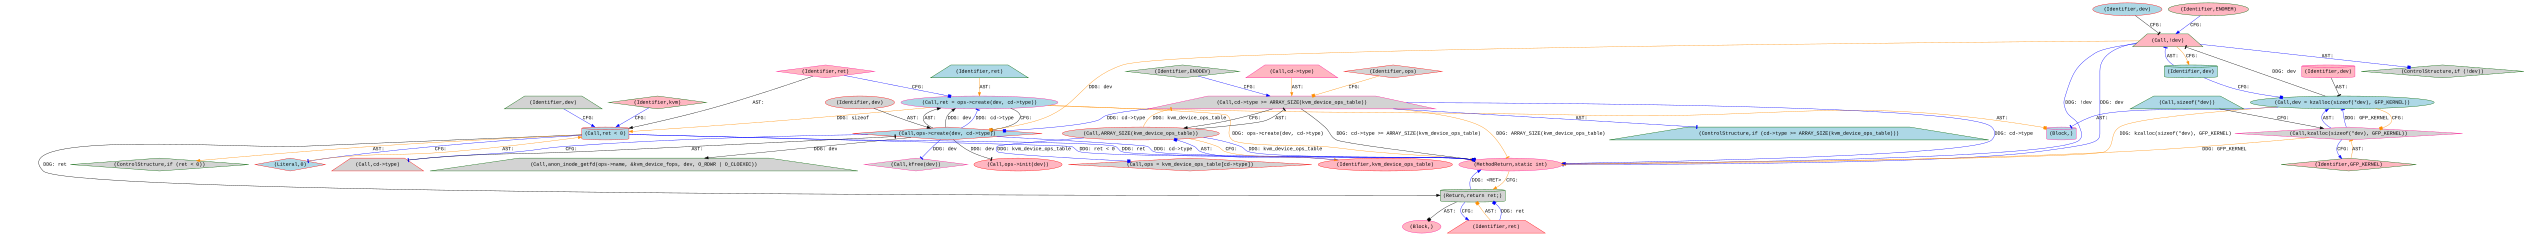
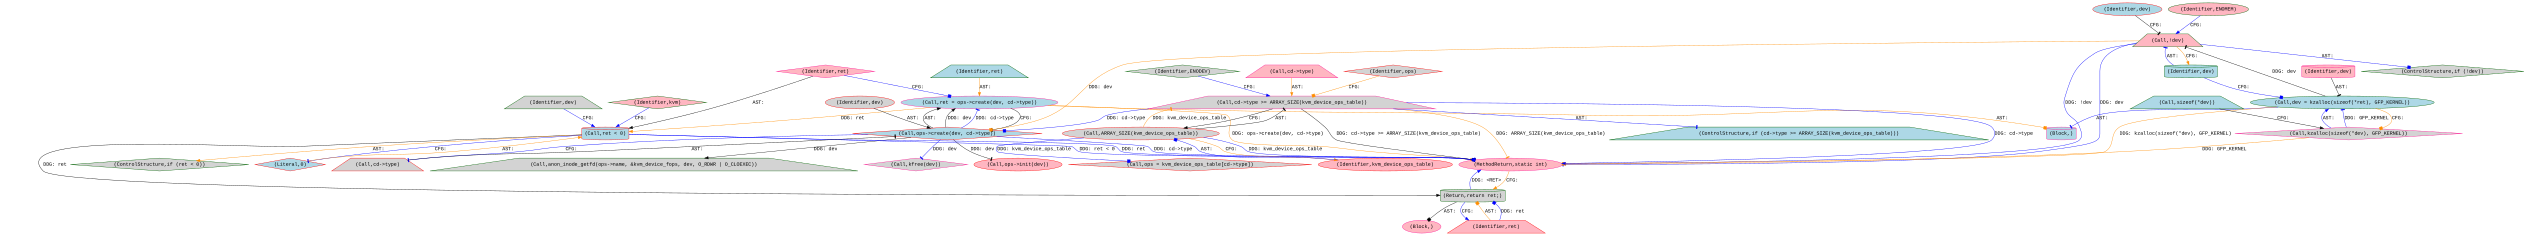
  digraph {
    fontname="Liberation Mono"
    node [color=darkgreen fillcolor=lightgrey fontname="Liberation Mono" shape=diamond style=filled]
    edge [arrowhead=normal color=blue fontname="Liberation Mono"]
    n1 [color=deeppink fillcolor=lightblue label="(Call,ret = ops->create(dev, cd->type))" shape=ellipse]
    n2 [color=red fillcolor=lightblue label="(Call,ops->create(dev, cd->type))"]
    n3 [color=red fillcolor=lightblue label="(Call,ret < 0)" shape=cylinder]
    n4 [color=deeppink fillcolor=lightblue label="(Block,)" shape=cylinder]
    n5 [color=deeppink fillcolor=lightpink label="(MethodReturn,static int)" shape=ellipse]
    n6 [label="(Call,anon_inode_getfd(ops->name, &kvm_device_fops, dev, O_RDWR | O_CLOEXEC))" shape=trapezium]
    n7 [color=red label="(Call,cd->type)" shape=trapezium]
    n8 [color=deeppink label="(Call,kfree(dev))"]
    n9 [color=red fillcolor=lightpink label="(Call,ops->init(dev))" shape=ellipse]
    n10 [label="(Return,return ret;)" shape=cylinder]
    n11 [label="(ControlStructure,if (ret < 0))"]
    n12 [color=red fillcolor=lightblue label="(Literal,0)"]
    n13 [fillcolor=lightpink label="(Call,!dev)" shape=trapezium]
    n14 [fillcolor=lightblue label="(Identifier,dev)" shape=cylinder]
    n15 [label="(ControlStructure,if (!dev))"]
-   n16 [fillcolor=lightblue label="(Call,dev = kzalloc(sizeof(*dev), GFP_KERNEL))" shape=ellipse]
+   n16 [fillcolor=lightblue label="(Call,dev = kzalloc(sizeof(*ret), GFP_KERNEL))" shape=ellipse]
    n17 [color=deeppink label="(Call,kzalloc(sizeof(*dev), GFP_KERNEL))"]
-   n18 [fillcolor=lightpink label="(Identifier,GFP_KERNEL)"]
    n19 [color=deeppink label="(Call,cd->type >= ARRAY_SIZE(kvm_device_ops_table))" shape=trapezium]
    n20 [color=red label="(Call,ARRAY_SIZE(kvm_device_ops_table))" shape=ellipse]
    n21 [fillcolor=lightblue label="(ControlStructure,if (cd->type >= ARRAY_SIZE(kvm_device_ops_table)))" shape=trapezium]
    n22 [color=red fillcolor=lightpink label="(Identifier,kvm_device_ops_table)" shape=ellipse]
    n23 [color=red label="(Call,ops = kvm_device_ops_table[cd->type])"]
    n24 [color=deeppink fillcolor=lightpink label="(Block,)" shape=ellipse]
    n25 [color=red fillcolor=lightpink label="(Identifier,ret)" shape=trapezium]
    n26 [color=deeppink fillcolor=lightpink label="(Identifier,ret)"]
    n27 [color=red fillcolor=lightblue label="(Identifier,dev)" shape=ellipse]
    n28 [fillcolor=lightpink label="(Identifier,kvm)"]
    n29 [fillcolor=lightblue label="(Identifier,ret)" shape=trapezium]
    n30 [color=red label="(Identifier,dev)" shape=ellipse]
    n31 [color=deeppink fillcolor=lightpink label="(Identifier,dev)" shape=cylinder]
    n32 [label="(Identifier,ENODEV)"]
    n33 [label="(Identifier,dev)" shape=trapezium]
    n34 [fillcolor=lightpink label="(Identifier,ENOMEM)" shape=ellipse]
    n35 [color=deeppink fillcolor=lightpink label="(Call,cd->type)" shape=trapezium]
    n36 [fillcolor=lightblue label="(Call,sizeof(*dev))" shape=trapezium]
    n37 [color=red label="(Identifier,ops)"]
    n1 -> n2 [arrowhead=tee color=black label="CFG: "]
-   n1 -> n3 [color=darkorange label="DDG: sizeof"]
+   n1 -> n3 [color=darkorange label="DDG: ret"]
    n1 -> n4 [arrowhead=box color=darkorange label="AST: "]
    n1 -> n5 [color=darkorange label="DDG: ops->create(dev, cd->type)"]
    n2 -> n1 [color=black label="AST: "]
    n2 -> n1 [color=black label="DDG: dev"]
    n2 -> n1 [arrowhead=tee label="DDG: cd->type"]
    n2 -> n5 [arrowhead=tee label="DDG: cd->type"]
    n2 -> n6 [color=black label="DDG: dev"]
    n2 -> n7 [arrowhead=tee label="CFG: "]
    n2 -> n8 [arrowhead=tee label="DDG: dev"]
    n2 -> n9 [arrowhead=tee color=black label="DDG: dev"]
    n3 -> n5 [label="DDG: ret < 0"]
    n3 -> n5 [arrowhead=tee label="DDG: ret"]
    n3 -> n10 [color=black label="DDG: ret"]
    n3 -> n11 [color=darkorange label="AST: "]
    n3 -> n12 [arrowhead=tee label="CFG: "]
    n5 -> n10 [color=darkorange label="CFG: "]
    n7 -> n2 [arrowhead=tee color=black label="AST: "]
    n10 -> n5 [label="DDG: <RET>"]
    n10 -> n24 [arrowhead=box color=black label="AST: "]
    n10 -> n25 [label="CFG: "]
    n12 -> n3 [color=darkorange label="AST: "]
    n13 -> n2 [arrowhead=box color=darkorange label="DDG: dev"]
    n13 -> n5 [label="DDG: !dev"]
    n13 -> n5 [arrowhead=tee label="DDG: dev"]
    n13 -> n14 [color=darkorange label="CFG: "]
    n13 -> n15 [arrowhead=box label="AST: "]
    n14 -> n13 [arrowhead=tee label="AST: "]
    n14 -> n16 [arrowhead=box label="CFG: "]
    n16 -> n4 [arrowhead=tee label="AST: "]
    n16 -> n5 [arrowhead=box color=darkorange label="DDG: kzalloc(sizeof(*dev), GFP_KERNEL)"]
    n16 -> n13 [arrowhead=tee color=black label="DDG: dev"]
    n16 -> n17 [arrowhead=box color=darkorange label="CFG: "]
    n17 -> n5 [color=darkorange label="DDG: GFP_KERNEL"]
    n17 -> n16 [label="AST: "]
    n17 -> n16 [arrowhead=tee label="DDG: GFP_KERNEL"]
-   n17 -> n18 [label="CFG: "]
-   n18 -> n17 [arrowhead=tee color=darkorange label="AST: "]
    n19 -> n2 [arrowhead=box label="DDG: cd->type"]
    n19 -> n5 [arrowhead=tee color=darkorange label="DDG: ARRAY_SIZE(kvm_device_ops_table)"]
    n19 -> n5 [label="DDG: cd->type"]
    n19 -> n5 [arrowhead=box color=black label="DDG: cd->type >= ARRAY_SIZE(kvm_device_ops_table)"]
    n19 -> n20 [color=black label="CFG: "]
    n19 -> n21 [arrowhead=tee label="AST: "]
    n20 -> n5 [arrowhead=box label="DDG: kvm_device_ops_table"]
    n20 -> n19 [arrowhead=tee color=black label="AST: "]
    n20 -> n19 [arrowhead=tee color=darkorange label="DDG: kvm_device_ops_table"]
    n20 -> n22 [color=darkorange label="CFG: "]
    n20 -> n23 [arrowhead=box label="DDG: kvm_device_ops_table"]
    n22 -> n20 [arrowhead=box label="AST: "]
    n25 -> n10 [arrowhead=box color=darkorange label="AST: "]
    n25 -> n10 [arrowhead=box label="DDG: ret"]
    n26 -> n1 [arrowhead=box label="CFG: "]
    n26 -> n3 [color=black label="AST: "]
    n27 -> n13 [arrowhead=tee color=black label="CFG: "]
    n28 -> n3 [label="CFG: "]
    n29 -> n1 [color=darkorange label="AST: "]
    n30 -> n2 [color=black label="AST: "]
    n31 -> n16 [arrowhead=tee color=black label="AST: "]
    n32 -> n19 [label="CFG: "]
    n33 -> n3 [label="CFG: "]
    n34 -> n13 [label="CFG: "]
    n35 -> n19 [color=darkorange label="AST: "]
    n36 -> n17 [color=black label="CFG: "]
    n37 -> n19 [arrowhead=box color=darkorange label="CFG: "]
  }
